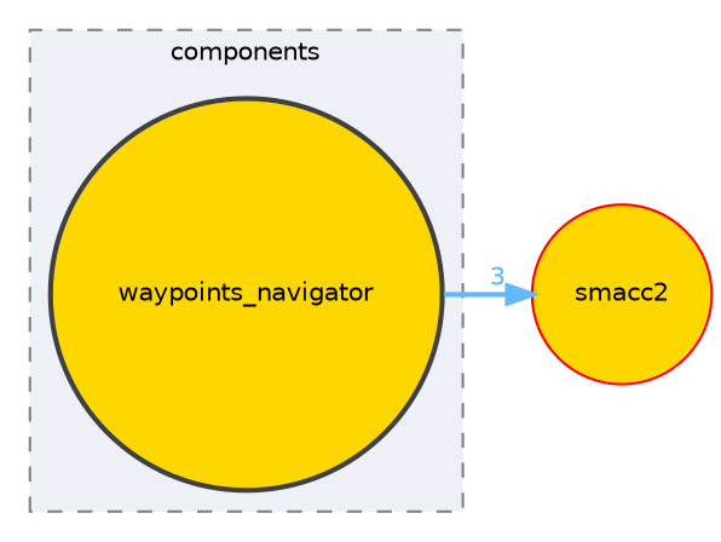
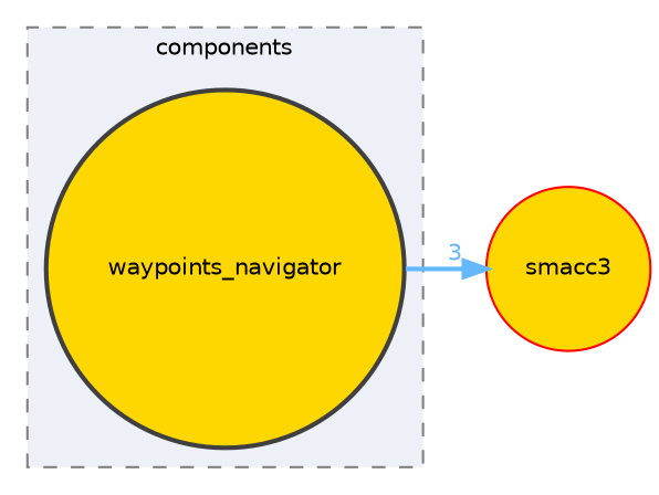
  digraph {
    compound=true
    rankdir=LR
    node [fillcolor=gold fontname=Helvetica fontsize=10 shape=circle]
    n1 [color=grey25 height=0.2 label=waypoints_navigator style="filled,bold" width=0.4]
-   n2 [color=red height=0.2 label=smacc2 style=filled width=0.4]
+   n2 [color=red height=0.2 label=smacc3 style=filled width=0.4]
    subgraph cluster_1 {
      bgcolor="#edf0f7"
      fontname=Helvetica
      fontsize=10
      label=components
      pencolor=grey50
      style="filled,dashed"
      n1
    }
    n1 -> n2 [color=steelblue1 fontcolor=steelblue1 fontname=Helvetica fontsize=10 headlabel=3 labeldistance=1.5 labelfontname=Helvetica labelfontsize=10 style=bold]
  }
